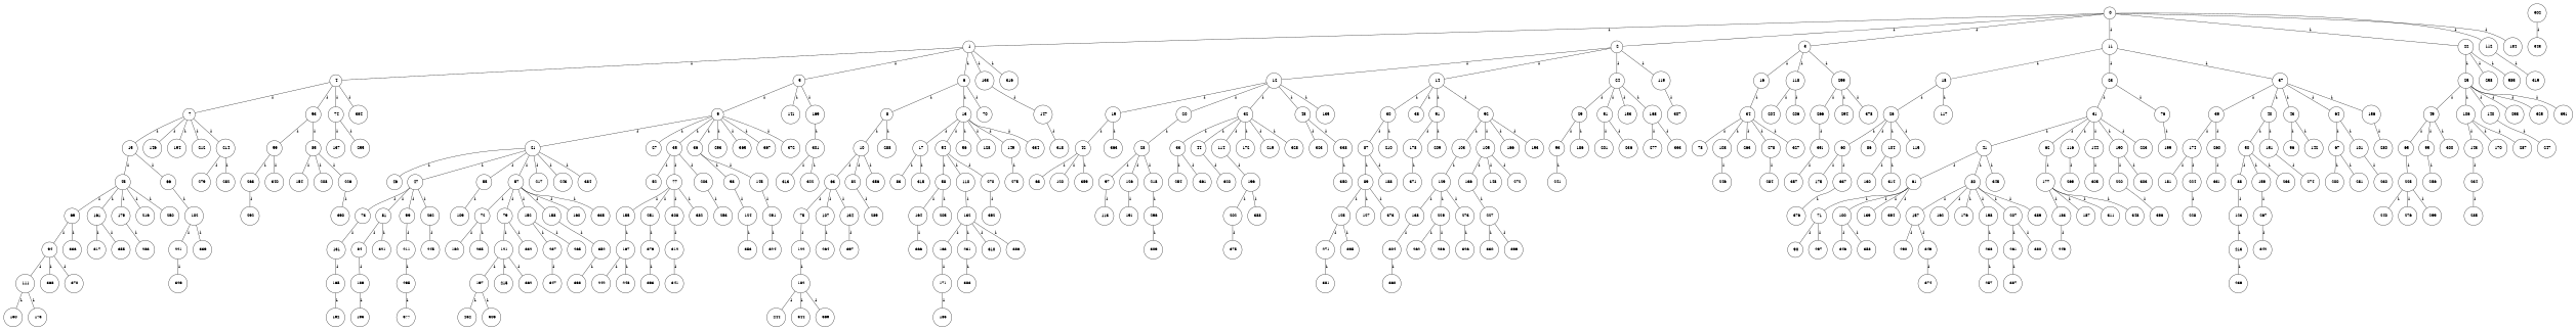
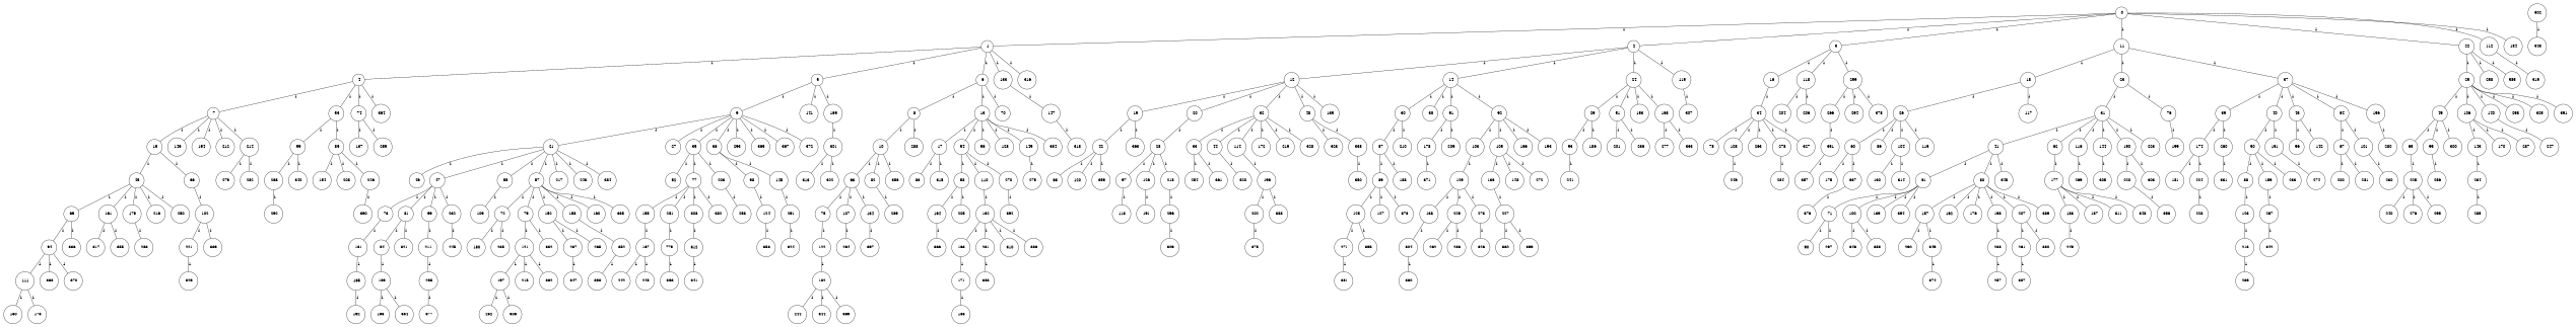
  graph {
    fixedsize="true;"
    node [color=black fontsize=12 hight=.12 shape=circle]
    edge [fontsize=12]
    n1 [label=" 0" width=.12]
    n2 [label=" 1" width=.12]
    n3 [label=" 2" width=.12]
    n4 [label=" 3" width=.12]
    n5 [label=" 11" width=.12]
    n6 [label=" 22" width=.12]
    n7 [label=" 112" width=.12]
    n8 [label=" 184" width=.12]
    n9 [label=" 4" width=.12]
    n10 [label=" 5" width=.12]
    n11 [label=" 6" width=.12]
    n12 [label=" 133" width=.12]
    n13 [label=" 316" width=.12]
    n14 [label=" 12" width=.12]
    n15 [label=" 14" width=.12]
    n16 [label=" 24" width=.12]
    n17 [label=" 119" width=.12]
    n18 [label=" 16" width=.12]
    n19 [label=" 118" width=.12]
    n20 [label=" 259" width=.12]
    n21 [label=" 18" width=.12]
    n22 [label=" 23" width=.12]
    n23 [label=" 37" width=.12]
    n24 [label=" 25" width=.12]
    n25 [label=" 258" width=.12]
    n26 [label=585 width=.12]
    n27 [label=" 319" width=.12]
    n28 [label=" 7" width=.12]
    n29 [label=" 53" width=.12]
    n30 [label=" 74" width=.12]
    n31 [label=" 364" width=.12]
    n32 [label=" 9" width=.12]
    n33 [label=" 141" width=.12]
    n34 [label=" 169" width=.12]
    n35 [label=" 8" width=.12]
    n36 [label=" 13" width=.12]
    n37 [label=" 70" width=.12]
    n38 [label=" 147" width=.12]
    n39 [label=" 19" width=.12]
    n40 [label=" 20" width=.12]
    n41 [label=" 32" width=.12]
    n42 [label=" 48" width=.12]
    n43 [label=" 135" width=.12]
    n44 [label=" 30" width=.12]
    n45 [label=" 38" width=.12]
    n46 [label=" 91" width=.12]
    n47 [label=" 92" width=.12]
    n48 [label=" 29" width=.12]
    n49 [label=" 51" width=.12]
    n50 [label=" 153" width=.12]
    n51 [label=" 168" width=.12]
    n52 [label=" 307" width=.12]
    n53 [label=" 34" width=.12]
    n54 [label=" 204" width=.12]
    n55 [label=" 206" width=.12]
    n56 [label=" 266" width=.12]
    n57 [label=" 294" width=.12]
    n58 [label=" 378" width=.12]
    n59 [label=" 15" width=.12]
    n60 [label=" 146" width=.12]
    n61 [label=" 194" width=.12]
    n62 [label=" 212" width=.12]
    n63 [label=" 214" width=.12]
    n64 [label=" 59" width=.12]
    n65 [label=" 85" width=.12]
    n66 [label=" 137" width=.12]
    n67 [label=" 255" width=.12]
    n68 [label=" 21" width=.12]
    n69 [label=" 27" width=.12]
    n70 [label=" 35" width=.12]
    n71 [label=" 36" width=.12]
    n72 [label=" 293" width=.12]
    n73 [label=" 365" width=.12]
    n74 [label=" 367" width=.12]
    n75 [label=" 372" width=.12]
    n76 [label=" 301" width=.12]
    n77 [label=" 10" width=.12]
    n78 [label=" 288" width=.12]
    n79 [label=" 17" width=.12]
    n80 [label=" 54" width=.12]
    n81 [label=" 56" width=.12]
    n82 [label=" 128" width=.12]
    n83 [label=" 149" width=.12]
    n84 [label=" 334" width=.12]
    n85 [label=" 45" width=.12]
    n86 [label=" 66" width=.12]
    n87 [label=" 279" width=.12]
    n88 [label=" 282" width=.12]
    n89 [label=" 63" width=.12]
    n90 [label=" 82" width=.12]
    n91 [label=" 356" width=.12]
    n92 [label=" 46" width=.12]
    n93 [label=" 47" width=.12]
    n94 [label=" 55" width=.12]
    n95 [label=" 57" width=.12]
    n96 [label=" 217" width=.12]
    n97 [label=" 243" width=.12]
    n98 [label=" 384" width=.12]
    n99 [label=" 52" width=.12]
    n100 [label=" 77" width=.12]
    n101 [label=" 203" width=.12]
    n102 [label=" 98" width=.12]
    n103 [label=" 145" width=.12]
    n104 [label=" 75" width=.12]
    n105 [label=" 107" width=.12]
    n106 [label=" 134" width=.12]
    n107 [label=" 289" width=.12]
    n108 [label=" 26" width=.12]
    n109 [label=" 117" width=.12]
    n110 [label=" 31" width=.12]
    n111 [label=" 76" width=.12]
    n112 [label=" 39" width=.12]
    n113 [label=" 40" width=.12]
    n114 [label=" 43" width=.12]
    n115 [label=" 64" width=.12]
    n116 [label=" 156" width=.12]
    n117 [label=" 42" width=.12]
    n118 [label=" 363" width=.12]
    n119 [label=" 28" width=.12]
    n120 [label=" 33" width=.12]
    n121 [label=" 44" width=.12]
    n122 [label=" 114" width=.12]
    n123 [label=" 172" width=.12]
    n124 [label=" 219" width=.12]
    n125 [label=" 328" width=.12]
    n126 [label=" 323" width=.12]
    n127 [label=" 338" width=.12]
    n128 [label=" 83" width=.12]
    n129 [label=" 315" width=.12]
    n130 [label=" 58" width=.12]
    n131 [label=" 110" width=.12]
    n132 [label=" 270" width=.12]
    n133 [label=" 275" width=.12]
    n134 [label=" 87" width=.12]
    n135 [label=" 210" width=.12]
    n136 [label=" 178" width=.12]
    n137 [label=" 209" width=.12]
    n138 [label=" 103" width=.12]
    n139 [label=" 105" width=.12]
    n140 [label=" 166" width=.12]
    n141 [label=" 193" width=.12]
    n142 [label=" 69" width=.12]
    n143 [label=" 161" width=.12]
    n144 [label=" 179" width=.12]
    n145 [label=" 216" width=.12]
    n146 [label=" 250" width=.12]
    n147 [label=" 102" width=.12]
    n148 [label=" 78" width=.12]
    n149 [label=" 108" width=.12]
    n150 [label=" 263" width=.12]
    n151 [label=" 278" width=.12]
    n152 [label=" 327" width=.12]
    n153 [label=" 60" width=.12]
    n154 [label=" 86" width=.12]
    n155 [label=" 104" width=.12]
    n156 [label=" 115" width=.12]
    n157 [label=" 68" width=.12]
    n158 [label=" 120" width=.12]
    n159 [label=" 359" width=.12]
    n160 [label=" 97" width=.12]
    n161 [label=" 126" width=.12]
    n162 [label=" 218" width=.12]
    n163 [label=" 73" width=.12]
    n164 [label=" 81" width=.12]
    n165 [label=" 99" width=.12]
    n166 [label=" 232" width=.12]
    n167 [label=" 109" width=.12]
    n168 [label=" 72" width=.12]
    n169 [label=" 79" width=.12]
    n170 [label=" 152" width=.12]
    n171 [label=" 158" width=.12]
    n172 [label=" 160" width=.12]
    n173 [label=" 335" width=.12]
    n174 [label=" 49" width=.12]
    n175 [label=" 106" width=.12]
    n176 [label=" 140" width=.12]
    n177 [label=" 298" width=.12]
    n178 [label=" 325" width=.12]
    n179 [label=" 391" width=.12]
    n180 [label=" 41" width=.12]
    n181 [label=" 62" width=.12]
    n182 [label=" 116" width=.12]
    n183 [label=" 144" width=.12]
    n184 [label=" 190" width=.12]
    n185 [label=" 223" width=.12]
    n186 [label=" 199" width=.12]
    n187 [label=" 93" width=.12]
    n188 [label=" 186" width=.12]
    n189 [label=" 201" width=.12]
    n190 [label=" 236" width=.12]
    n191 [label=" 277" width=.12]
    n192 [label=" 333" width=.12]
    n193 [label=" 65" width=.12]
    n194 [label=" 95" width=.12]
    n195 [label=" 300" width=.12]
    n196 [label=" 143" width=.12]
    n197 [label=" 170" width=.12]
    n198 [label=" 287" width=.12]
    n199 [label=" 247" width=.12]
    n200 [label=" 175" width=.12]
    n201 [label=" 337" width=.12]
    n202 [label=" 130" width=.12]
    n203 [label=" 314" width=.12]
    n204 [label=" 113" width=.12]
    n205 [label=" 191" width=.12]
    n206 [label=" 296" width=.12]
    n207 [label=" 241" width=.12]
    n208 [label=" 89" width=.12]
    n209 [label=" 188" width=.12]
    n210 [label=" 61" width=.12]
    n211 [label=" 80" width=.12]
    n212 [label=" 345" width=.12]
    n213 [label=" 177" width=.12]
    n214 [label=" 269" width=.12]
    n215 [label=" 305" width=.12]
    n216 [label=" 220" width=.12]
    n217 [label=" 303" width=.12]
    n218 [label=" 254" width=.12]
    n219 [label=" 361" width=.12]
    n220 [label=" 320" width=.12]
    n221 [label=" 196" width=.12]
    n222 [label=" 246" width=.12]
    n223 [label=" 284" width=.12]
    n224 [label=" 155" width=.12]
    n225 [label=" 251" width=.12]
    n226 [label=" 308" width=.12]
    n227 [label=" 382" width=.12]
    n228 [label=" 253" width=.12]
    n229 [label=" 124" width=.12]
    n230 [label=" 291" width=.12]
    n231 [label=" 174" width=.12]
    n232 [label=" 260" width=.12]
    n233 [label=" 50" width=.12]
    n234 [label=" 151" width=.12]
    n235 [label=" 96" width=.12]
    n236 [label=" 142" width=.12]
    n237 [label=" 67" width=.12]
    n238 [label=" 101" width=.12]
    n239 [label=" 280" width=.12]
    n240 [label=" 181" width=.12]
    n241 [label=" 224" width=.12]
    n242 [label=" 331" width=.12]
    n243 [label=" 88" width=.12]
    n244 [label=" 159" width=.12]
    n245 [label=" 233" width=.12]
    n246 [label=" 274" width=.12]
    n247 [label=" 71" width=.12]
    n248 [label=" 100" width=.12]
    n249 [label=" 139" width=.12]
    n250 [label=" 394" width=.12]
    n251 [label=" 157" width=.12]
    n252 [label=" 162" width=.12]
    n253 [label=" 176" width=.12]
    n254 [label=" 198" width=.12]
    n255 [label=" 207" width=.12]
    n256 [label=" 389" width=.12]
    n257 [label=" 94" width=.12]
    n258 [label=" 336" width=.12]
    n259 [label=" 317" width=.12]
    n260 [label=" 355" width=.12]
    n261 [label=" 283" width=.12]
    n262 [label=" 131" width=.12]
    n263 [label=" 84" width=.12]
    n264 [label=" 321" width=.12]
    n265 [label=" 211" width=.12]
    n266 [label=" 245" width=.12]
    n267 [label=" 350" width=.12]
    n268 [label=" 225" width=.12]
    n269 [label=" 256" width=.12]
    n270 [label=" 123" width=.12]
    n271 [label=" 267" width=.12]
    n272 [label=" 268" width=.12]
    n273 [label=" 340" width=.12]
    n274 [label=" 154" width=.12]
    n275 [label=" 208" width=.12]
    n276 [label=" 226" width=.12]
    n277 [label=" 164" width=.12]
    n278 [label=" 205" width=.12]
    n279 [label=" 132" width=.12]
    n280 [label=" 392" width=.12]
    n281 [label=" 180" width=.12]
    n282 [label=" 235" width=.12]
    n283 [label=" 121" width=.12]
    n284 [label=" 332" width=.12]
    n285 [label=" 237" width=.12]
    n286 [label=" 265" width=.12]
    n287 [label=" 352" width=.12]
    n288 [label=" 366" width=.12]
    n289 [label=" 292" width=.12]
    n290 [label=" 376" width=.12]
    n291 [label=" 90" width=.12]
    n292 [label=" 297" width=.12]
    n293 [label=" 346" width=.12]
    n294 [label=" 358" width=.12]
    n295 [label=" 183" width=.12]
    n296 [label=" 187" width=.12]
    n297 [label=" 311" width=.12]
    n298 [label=" 348" width=.12]
    n299 [label=" 122" width=.12]
    n300 [label=" 264" width=.12]
    n301 [label=" 397" width=.12]
    n302 [label=" 200" width=.12]
    n303 [label=" 281" width=.12]
    n304 [label=" 230" width=.12]
    n305 [label=" 240" width=.12]
    n306 [label=" 276" width=.12]
    n307 [label=" 299" width=.12]
    n308 [label=" 221" width=.12]
    n309 [label=" 339" width=.12]
    n310 [label=" 111" width=.12]
    n311 [label=" 368" width=.12]
    n312 [label=" 370" width=.12]
    n313 [label=" 165" width=.12]
    n314 [label=" 182" width=.12]
    n315 [label=" 167" width=.12]
-   n316 [label=" 379" width=.12]
+   n316 [label=779 width=.12]
    n317 [label=" 312" width=.12]
    n318 [label=" 197" width=.12]
    n319 [label=" 215" width=.12]
    n320 [label=" 362" width=.12]
    n321 [label=" 290" width=.12]
    n322 [label=" 349" width=.12]
    n323 [label=" 238" width=.12]
    n324 [label=" 261" width=.12]
    n325 [label=" 380" width=.12]
    n326 [label=" 189" width=.12]
    n327 [label=" 195" width=.12]
+   n328 [label=" 354" width=.12]
    n329 [label=" 390" width=.12]
    n330 [label=" 125" width=.12]
    n331 [label=" 127" width=.12]
    n332 [label=" 373" width=.12]
    n333 [label=" 213" width=.12]
    n334 [label=" 271" width=.12]
    n335 [label=" 395" width=.12]
    n336 [label=" 371" width=.12]
    n337 [label=" 129" width=.12]
    n338 [label=" 136" width=.12]
    n339 [label=" 148" width=.12]
    n340 [label=" 272" width=.12]
    n341 [label=" 150" width=.12]
    n342 [label=" 173" width=.12]
    n343 [label=" 353" width=.12]
    n344 [label=" 295" width=.12]
    n345 [label=" 329" width=.12]
    n346 [label=" 138" width=.12]
    n347 [label=" 229" width=.12]
    n348 [label=" 273" width=.12]
    n349 [label=" 227" width=.12]
    n350 [label=" 234" width=.12]
    n351 [label=" 163" width=.12]
    n352 [label=" 231" width=.12]
    n353 [label=" 310" width=.12]
    n354 [label=" 386" width=.12]
    n355 [label=" 202" width=.12]
    n356 [label=" 388" width=.12]
    n357 [label=" 252" width=.12]
    n358 [label=" 306" width=.12]
    n359 [label=" 244" width=.12]
    n360 [label=" 344" width=.12]
    n361 [label=" 369" width=.12]
    n362 [label=" 239" width=.12]
    n363 [label=" 381" width=.12]
    n364 [label=" 304" width=.12]
    n365 [label=" 262" width=.12]
    n366 [label=" 286" width=.12]
    n367 [label=" 326" width=.12]
    n368 [label=" 192" width=.12]
    n369 [label=" 171" width=.12]
    n370 [label=" 383" width=.12]
    n371 [label=" 318" width=.12]
    n372 [label=" 330" width=.12]
    n373 [label=" 399" width=.12]
    n374 [label=" 360" width=.12]
    n375 [label=" 285" width=.12]
    n376 [label=" 324" width=.12]
    n377 [label=" 347" width=.12]
    n378 [label=" 242" width=.12]
    n379 [label=" 248" width=.12]
    n380 [label=" 374" width=.12]
    n381 [label=" 398" width=.12]
    n382 [label=" 342" width=.12]
    n383 [label=" 185" width=.12]
    n384 [label=" 313" width=.12]
    n385 [label=" 322" width=.12]
    n386 [label=" 228" width=.12]
    n387 [label=" 249" width=.12]
    n388 [label=" 396" width=.12]
    n389 [label=" 375" width=.12]
    n390 [label=" 257" width=.12]
    n391 [label=" 387" width=.12]
    n392 [label=" 377" width=.12]
    n393 [label=" 309" width=.12]
    n394 [label=" 302" width=.12]
    n395 [label=" 343" width=.12]
    n396 [label=" 393" width=.12]
    n397 [label=" 351" width=.12]
    n398 [label=" 357" width=.12]
    n399 [label=" 341" width=.12]
    n1 -- n2 [label=1]
    n1 -- n3 [label=1]
    n1 -- n4 [label=1]
    n1 -- n5 [label=1]
    n1 -- n6 [label=1]
    n1 -- n7 [label=1]
    n1 -- n8 [label=1]
    n2 -- n9 [label=1]
    n2 -- n10 [label=1]
    n2 -- n11 [label=1]
    n2 -- n12 [label=1]
    n2 -- n13 [label=1]
    n3 -- n14 [label=1]
    n3 -- n15 [label=1]
    n3 -- n16 [label=1]
    n3 -- n17 [label=1]
    n4 -- n18 [label=1]
    n4 -- n19 [label=1]
    n4 -- n20 [label=1]
    n5 -- n21 [label=1]
    n5 -- n22 [label=1]
    n5 -- n23 [label=1]
    n6 -- n24 [label=1]
    n6 -- n25 [label=1]
    n6 -- n26 [label=1]
    n7 -- n27 [label=1]
    n9 -- n28 [label=1]
    n9 -- n29 [label=1]
    n9 -- n30 [label=1]
    n9 -- n31 [label=1]
    n10 -- n32 [label=1]
    n10 -- n33 [label=1]
    n10 -- n34 [label=1]
    n11 -- n35 [label=1]
    n11 -- n36 [label=1]
    n11 -- n37 [label=1]
    n12 -- n38 [label=1]
    n14 -- n39 [label=1]
    n14 -- n40 [label=1]
    n14 -- n41 [label=1]
    n14 -- n42 [label=1]
    n14 -- n43 [label=1]
    n15 -- n44 [label=1]
    n15 -- n45 [label=1]
    n15 -- n46 [label=1]
    n15 -- n47 [label=1]
    n16 -- n48 [label=1]
    n16 -- n49 [label=1]
    n16 -- n50 [label=1]
    n16 -- n51 [label=1]
    n17 -- n52 [label=1]
    n18 -- n53 [label=1]
    n19 -- n54 [label=1]
    n19 -- n55 [label=1]
    n20 -- n56 [label=1]
    n20 -- n57 [label=1]
    n20 -- n58 [label=1]
    n21 -- n108 [label=1]
    n21 -- n109 [label=1]
    n22 -- n110 [label=1]
    n22 -- n111 [label=1]
    n23 -- n112 [label=1]
    n23 -- n113 [label=1]
    n23 -- n114 [label=1]
    n23 -- n115 [label=1]
    n23 -- n116 [label=1]
    n24 -- n174 [label=1]
    n24 -- n175 [label=1]
    n24 -- n176 [label=1]
    n24 -- n177 [label=1]
    n24 -- n178 [label=1]
    n24 -- n179 [label=1]
    n28 -- n59 [label=1]
    n28 -- n60 [label=1]
    n28 -- n61 [label=1]
    n28 -- n62 [label=1]
    n28 -- n63 [label=1]
    n29 -- n64 [label=1]
    n29 -- n65 [label=1]
    n30 -- n66 [label=1]
    n30 -- n67 [label=1]
    n32 -- n68 [label=1]
    n32 -- n69 [label=1]
    n32 -- n70 [label=1]
    n32 -- n71 [label=1]
    n32 -- n72 [label=1]
    n32 -- n73 [label=1]
    n32 -- n74 [label=1]
    n32 -- n75 [label=1]
    n34 -- n76 [label=1]
    n35 -- n77 [label=1]
    n35 -- n78 [label=1]
    n36 -- n79 [label=1]
    n36 -- n80 [label=1]
    n36 -- n81 [label=1]
    n36 -- n82 [label=1]
    n36 -- n83 [label=1]
    n36 -- n84 [label=1]
    n38 -- n371 [label=1]
    n39 -- n117 [label=1]
    n39 -- n118 [label=1]
    n40 -- n119 [label=1]
    n41 -- n120 [label=1]
    n41 -- n121 [label=1]
    n41 -- n122 [label=1]
    n41 -- n123 [label=1]
    n41 -- n124 [label=1]
    n41 -- n125 [label=1]
    n42 -- n126 [label=1]
    n42 -- n127 [label=1]
    n44 -- n134 [label=1]
    n44 -- n135 [label=1]
    n46 -- n136 [label=1]
    n46 -- n137 [label=1]
    n47 -- n138 [label=1]
    n47 -- n139 [label=1]
    n47 -- n140 [label=1]
    n47 -- n141 [label=1]
    n48 -- n187 [label=1]
    n48 -- n188 [label=1]
    n49 -- n189 [label=1]
    n49 -- n190 [label=1]
    n51 -- n191 [label=1]
    n51 -- n192 [label=1]
    n53 -- n148 [label=1]
    n53 -- n149 [label=1]
    n53 -- n150 [label=1]
    n53 -- n151 [label=1]
    n53 -- n152 [label=1]
    n56 -- n397 [label=1]
    n59 -- n85 [label=1]
    n59 -- n86 [label=1]
    n63 -- n87 [label=1]
    n63 -- n88 [label=1]
    n64 -- n272 [label=1]
    n64 -- n273 [label=1]
    n65 -- n274 [label=1]
    n65 -- n275 [label=1]
    n65 -- n276 [label=1]
    n68 -- n92 [label=1]
    n68 -- n93 [label=1]
    n68 -- n94 [label=1]
    n68 -- n95 [label=1]
    n68 -- n96 [label=1]
    n68 -- n97 [label=1]
    n68 -- n98 [label=1]
    n70 -- n99 [label=1]
    n70 -- n100 [label=1]
    n70 -- n101 [label=1]
    n71 -- n102 [label=1]
    n71 -- n103 [label=1]
    n76 -- n384 [label=1]
    n76 -- n385 [label=1]
    n77 -- n89 [label=1]
    n77 -- n90 [label=1]
    n77 -- n91 [label=1]
    n79 -- n128 [label=1]
    n79 -- n129 [label=1]
    n80 -- n130 [label=1]
    n80 -- n131 [label=1]
    n80 -- n132 [label=1]
    n83 -- n133 [label=1]
    n85 -- n142 [label=1]
    n85 -- n143 [label=1]
    n85 -- n144 [label=1]
    n85 -- n145 [label=1]
    n85 -- n146 [label=1]
    n86 -- n147 [label=1]
    n89 -- n104 [label=1]
    n89 -- n105 [label=1]
    n89 -- n106 [label=1]
    n90 -- n107 [label=1]
    n93 -- n163 [label=1]
    n93 -- n164 [label=1]
    n93 -- n165 [label=1]
    n93 -- n166 [label=1]
    n94 -- n167 [label=1]
    n95 -- n168 [label=1]
    n95 -- n169 [label=1]
    n95 -- n170 [label=1]
    n95 -- n171 [label=1]
    n95 -- n172 [label=1]
    n95 -- n173 [label=1]
    n100 -- n224 [label=1]
    n100 -- n225 [label=1]
    n100 -- n226 [label=1]
    n100 -- n227 [label=1]
    n101 -- n228 [label=1]
    n102 -- n229 [label=1]
    n103 -- n230 [label=1]
    n104 -- n299 [label=1]
    n105 -- n300 [label=1]
    n106 -- n301 [label=1]
    n108 -- n153 [label=1]
    n108 -- n154 [label=1]
    n108 -- n155 [label=1]
    n108 -- n156 [label=1]
    n110 -- n180 [label=1]
    n110 -- n181 [label=1]
    n110 -- n182 [label=1]
    n110 -- n183 [label=1]
    n110 -- n184 [label=1]
    n110 -- n185 [label=1]
    n111 -- n186 [label=1]
    n112 -- n231 [label=1]
    n112 -- n232 [label=1]
    n113 -- n233 [label=1]
    n113 -- n234 [label=1]
    n114 -- n235 [label=1]
    n114 -- n236 [label=1]
    n115 -- n237 [label=1]
    n115 -- n238 [label=1]
    n116 -- n239 [label=1]
    n117 -- n157 [label=1]
    n117 -- n158 [label=1]
    n117 -- n159 [label=1]
    n119 -- n160 [label=1]
    n119 -- n161 [label=1]
    n119 -- n162 [label=1]
    n120 -- n218 [label=1]
    n120 -- n219 [label=1]
    n121 -- n220 [label=1]
    n122 -- n221 [label=1]
    n127 -- n267 [label=1]
    n130 -- n277 [label=1]
    n130 -- n278 [label=1]
    n131 -- n279 [label=1]
    n132 -- n280 [label=1]
    n134 -- n208 [label=1]
    n134 -- n209 [label=1]
    n136 -- n336 [label=1]
    n138 -- n337 [label=1]
    n139 -- n338 [label=1]
    n139 -- n339 [label=1]
    n139 -- n340 [label=1]
    n142 -- n257 [label=1]
    n142 -- n258 [label=1]
    n143 -- n259 [label=1]
    n143 -- n260 [label=1]
    n144 -- n261 [label=1]
    n147 -- n308 [label=1]
    n147 -- n309 [label=1]
    n149 -- n222 [label=1]
    n151 -- n223 [label=1]
    n153 -- n200 [label=1]
    n153 -- n201 [label=1]
    n155 -- n202 [label=1]
    n155 -- n203 [label=1]
    n160 -- n204 [label=1]
    n161 -- n205 [label=1]
    n162 -- n206 [label=1]
    n163 -- n262 [label=1]
    n164 -- n263 [label=1]
    n164 -- n264 [label=1]
    n165 -- n265 [label=1]
    n166 -- n266 [label=1]
    n168 -- n281 [label=1]
    n168 -- n282 [label=1]
    n169 -- n283 [label=1]
    n169 -- n284 [label=1]
    n170 -- n285 [label=1]
    n170 -- n286 [label=1]
    n171 -- n287 [label=1]
    n174 -- n193 [label=1]
    n174 -- n194 [label=1]
    n174 -- n195 [label=1]
    n175 -- n196 [label=1]
    n175 -- n197 [label=1]
    n175 -- n198 [label=1]
    n176 -- n199 [label=1]
    n180 -- n210 [label=1]
    n180 -- n211 [label=1]
    n180 -- n212 [label=1]
    n181 -- n213 [label=1]
    n182 -- n214 [label=1]
    n183 -- n215 [label=1]
    n184 -- n216 [label=1]
    n184 -- n217 [label=1]
    n187 -- n207 [label=1]
    n193 -- n268 [label=1]
    n194 -- n269 [label=1]
    n196 -- n350 [label=1]
    n201 -- n290 [label=1]
    n206 -- n393 [label=1]
    n208 -- n330 [label=1]
    n208 -- n331 [label=1]
    n208 -- n332 [label=1]
    n210 -- n247 [label=1]
    n210 -- n248 [label=1]
    n210 -- n249 [label=1]
    n210 -- n250 [label=1]
    n211 -- n251 [label=1]
    n211 -- n252 [label=1]
    n211 -- n253 [label=1]
    n211 -- n254 [label=1]
    n211 -- n255 [label=1]
    n211 -- n256 [label=1]
    n213 -- n295 [label=1]
    n213 -- n296 [label=1]
    n213 -- n297 [label=1]
    n213 -- n298 [label=1]
    n216 -- n388 [label=1]
    n221 -- n355 [label=1]
    n221 -- n356 [label=1]
    n224 -- n315 [label=1]
    n225 -- n316 [label=1]
    n226 -- n317 [label=1]
    n229 -- n343 [label=1]
    n230 -- n376 [label=1]
    n231 -- n240 [label=1]
    n231 -- n241 [label=1]
    n232 -- n242 [label=1]
    n233 -- n243 [label=1]
    n233 -- n244 [label=1]
    n233 -- n245 [label=1]
    n234 -- n246 [label=1]
    n237 -- n302 [label=1]
    n237 -- n303 [label=1]
    n238 -- n304 [label=1]
    n241 -- n386 [label=1]
    n243 -- n270 [label=1]
    n244 -- n271 [label=1]
    n247 -- n291 [label=1]
    n247 -- n292 [label=1]
    n248 -- n293 [label=1]
    n248 -- n294 [label=1]
    n251 -- n321 [label=1]
    n251 -- n322 [label=1]
    n254 -- n323 [label=1]
    n255 -- n324 [label=1]
    n255 -- n325 [label=1]
    n257 -- n310 [label=1]
    n257 -- n311 [label=1]
    n257 -- n312 [label=1]
    n262 -- n313 [label=1]
    n263 -- n326 [label=1]
    n265 -- n344 [label=1]
    n268 -- n305 [label=1]
    n268 -- n306 [label=1]
    n268 -- n307 [label=1]
    n270 -- n333 [label=1]
    n271 -- n382 [label=1]
    n272 -- n289 [label=1]
    n276 -- n329 [label=1]
    n277 -- n288 [label=1]
    n279 -- n351 [label=1]
    n279 -- n352 [label=1]
    n279 -- n353 [label=1]
    n279 -- n354 [label=1]
    n283 -- n318 [label=1]
    n283 -- n319 [label=1]
    n283 -- n320 [label=1]
    n285 -- n377 [label=1]
    n287 -- n381 [label=1]
    n295 -- n387 [label=1]
    n299 -- n314 [label=1]
    n308 -- n345 [label=1]
    n310 -- n341 [label=1]
    n310 -- n342 [label=1]
    n313 -- n368 [label=1]
    n314 -- n359 [label=1]
    n314 -- n360 [label=1]
    n314 -- n361 [label=1]
    n315 -- n378 [label=1]
    n315 -- n379 [label=1]
    n316 -- n396 [label=1]
    n317 -- n399 [label=1]
    n318 -- n357 [label=1]
    n318 -- n358 [label=1]
    n322 -- n380 [label=1]
    n323 -- n390 [label=1]
    n324 -- n391 [label=1]
    n326 -- n327 [label=1]
+   n326 -- n328 [label=1]
    n330 -- n334 [label=1]
    n330 -- n335 [label=1]
    n333 -- n362 [label=1]
    n334 -- n363 [label=1]
    n337 -- n346 [label=1]
    n337 -- n347 [label=1]
    n337 -- n348 [label=1]
    n338 -- n349 [label=1]
    n344 -- n392 [label=1]
    n346 -- n364 [label=1]
    n347 -- n365 [label=1]
    n347 -- n366 [label=1]
    n348 -- n367 [label=1]
    n349 -- n372 [label=1]
    n349 -- n373 [label=1]
    n350 -- n375 [label=1]
    n351 -- n369 [label=1]
    n352 -- n370 [label=1]
    n355 -- n389 [label=1]
    n364 -- n374 [label=1]
    n369 -- n383 [label=1]
    n394 -- n395 [label=1]
    n397 -- n398 [label=1]
  }
